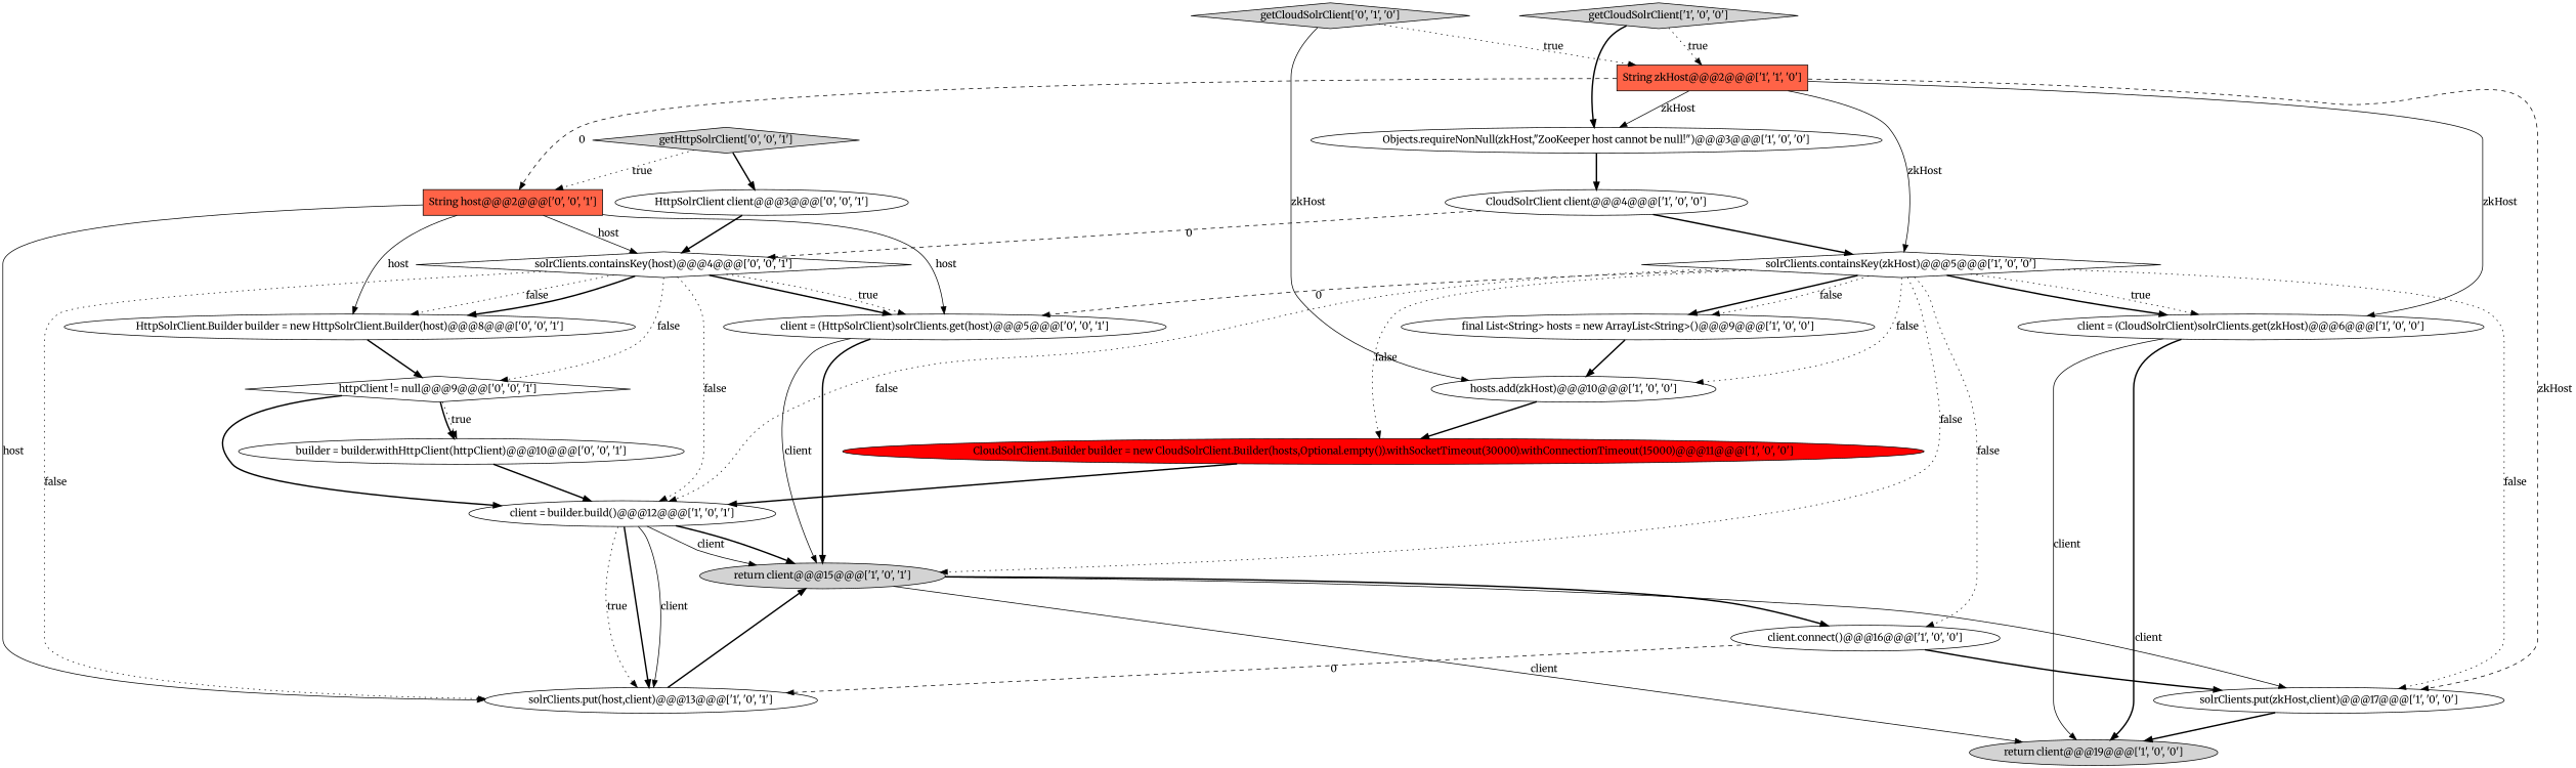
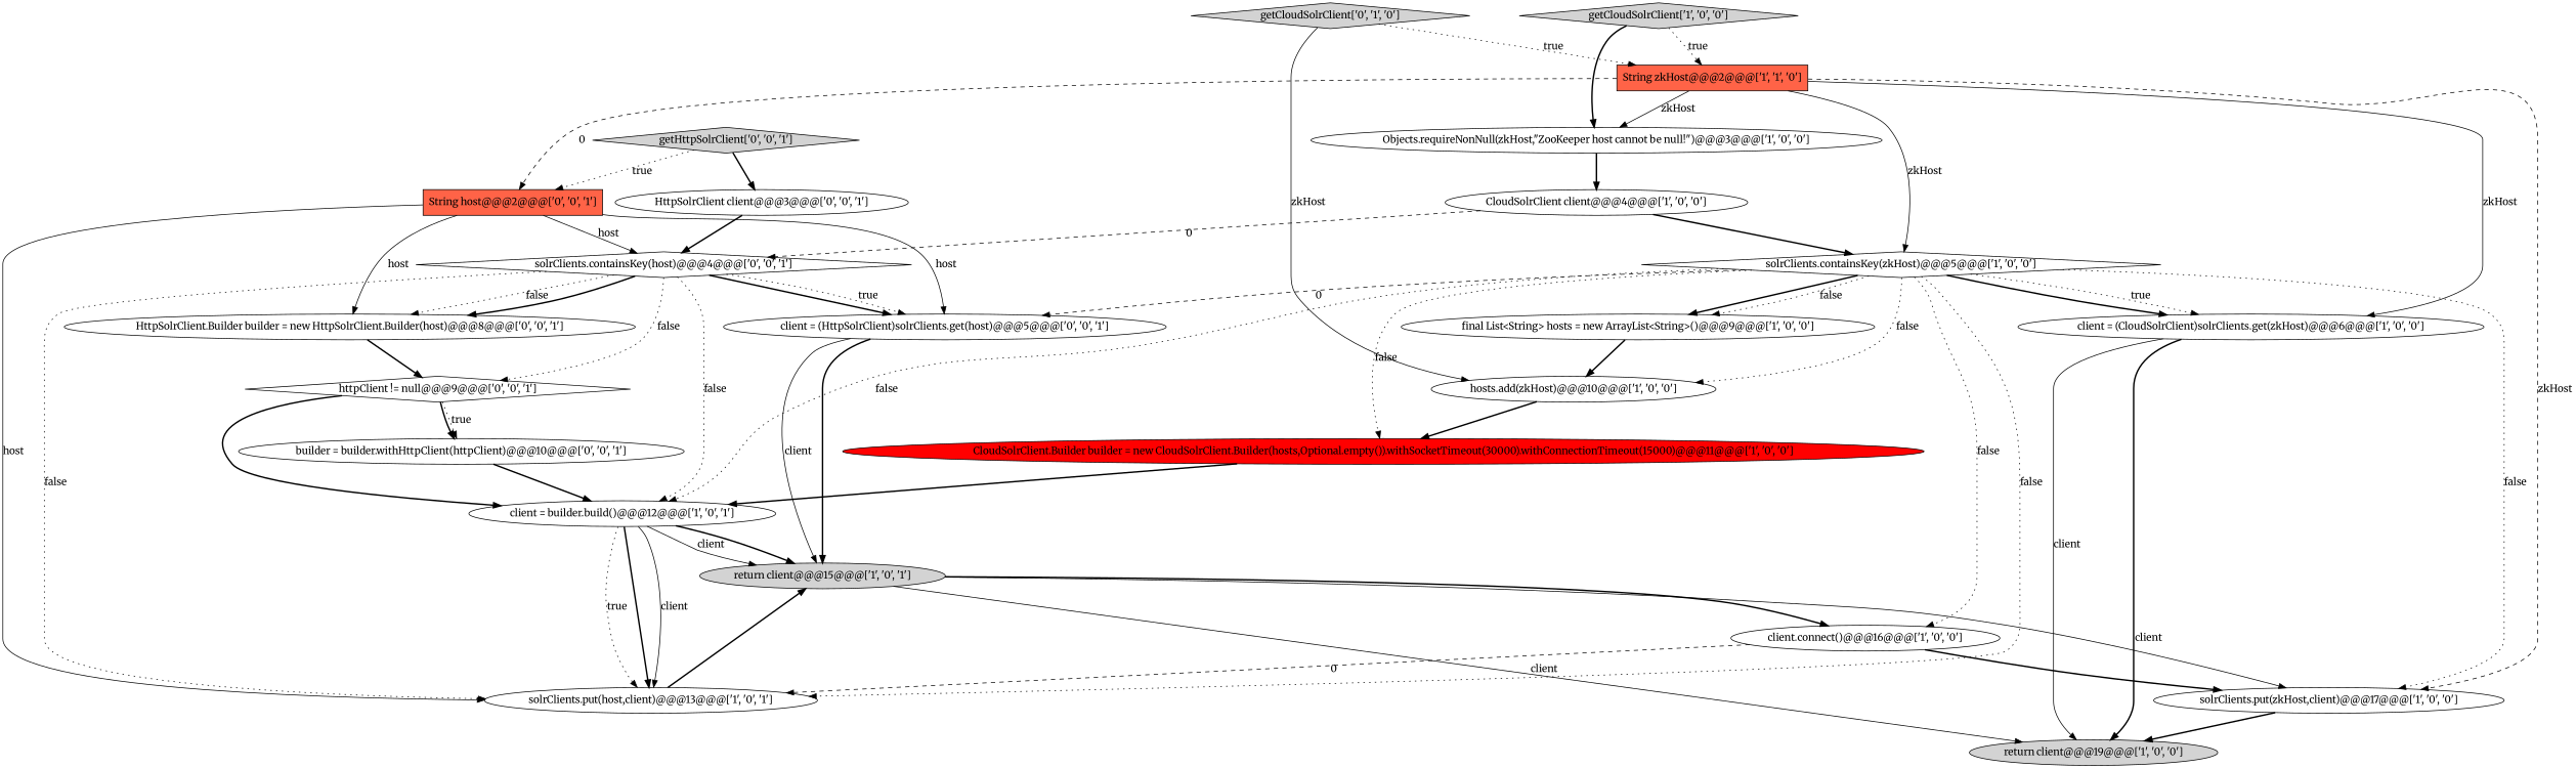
  digraph {
    fontname=Merriweather
    node [fillcolor=white fontname=Merriweather shape=ellipse style=filled]
    edge [fontname=Merriweather style=bold]
    n1 [fillcolor=red label="CloudSolrClient.Builder builder = new CloudSolrClient.Builder(hosts,Optional.empty()).withSocketTimeout(30000).withConnectionTimeout(15000)@@@11@@@['1', '0', '0']"]
    n2 [label="client = builder.build()@@@12@@@['1', '0', '1']"]
    n3 [fillcolor=lightgray label="return client@@@15@@@['1', '0', '1']"]
    n4 [label="solrClients.put(host,client)@@@13@@@['1', '0', '1']"]
    n5 [label="builder = builder.withHttpClient(httpClient)@@@10@@@['0', '0', '1']"]
    n6 [label="solrClients.containsKey(zkHost)@@@5@@@['1', '0', '0']" shape=diamond]
    n7 [label="hosts.add(zkHost)@@@10@@@['1', '0', '0']"]
    n8 [label="client = (CloudSolrClient)solrClients.get(zkHost)@@@6@@@['1', '0', '0']"]
    n9 [label="solrClients.put(zkHost,client)@@@17@@@['1', '0', '0']"]
    n10 [label="final List<String> hosts = new ArrayList<String>()@@@9@@@['1', '0', '0']"]
    n11 [label="client = (HttpSolrClient)solrClients.get(host)@@@5@@@['0', '0', '1']"]
    n12 [label="client.connect()@@@16@@@['1', '0', '0']"]
    n13 [fillcolor=lightgray label="return client@@@19@@@['1', '0', '0']"]
    n14 [fillcolor=lightgray label="getCloudSolrClient['1', '0', '0']" shape=diamond]
    n15 [label="Objects.requireNonNull(zkHost,\"ZooKeeper host cannot be null!\")@@@3@@@['1', '0', '0']"]
    n16 [fillcolor=tomato label="String zkHost@@@2@@@['1', '1', '0']" shape=box]
    n17 [label="CloudSolrClient client@@@4@@@['1', '0', '0']"]
    n18 [fillcolor=tomato label="String host@@@2@@@['0', '0', '1']" shape=box]
    n19 [fillcolor=lightgray label="getHttpSolrClient['0', '0', '1']" shape=diamond]
    n20 [label="HttpSolrClient client@@@3@@@['0', '0', '1']"]
    n21 [label="solrClients.containsKey(host)@@@4@@@['0', '0', '1']" shape=diamond]
    n22 [label="HttpSolrClient.Builder builder = new HttpSolrClient.Builder(host)@@@8@@@['0', '0', '1']"]
    n23 [label="httpClient != null@@@9@@@['0', '0', '1']" shape=diamond]
    n24 [fillcolor=lightgray label="getCloudSolrClient['0', '1', '0']" shape=diamond]
    n1 -> n2
    n2 -> n3
    n2 -> n3 [label=client style=solid]
    n2 -> n4 [label=client style=solid]
    n2 -> n4 [label=true style=dotted]
    n2 -> n4
    n3 -> n9 [label=client style=solid]
    n3 -> n12
    n3 -> n13 [label=client style=solid]
    n4 -> n3
    n5 -> n2
    n6 -> n1 [label=false style=dotted]
    n6 -> n2 [label=false style=dotted]
-   n6 -> n3 [label=false style=dotted]
+   n6 -> n4 [label=false style=dotted]
    n6 -> n7 [label=false style=dotted]
    n6 -> n8 [label=true style=dotted]
    n6 -> n8
    n6 -> n9 [label=false style=dotted]
    n6 -> n10
    n6 -> n10 [label=false style=dotted]
    n6 -> n11 [label=0 style=dashed]
    n6 -> n12 [label=false style=dotted]
    n7 -> n1
    n8 -> n13 [label=client style=solid]
    n8 -> n13
    n9 -> n13
    n10 -> n7
    n11 -> n3 [label=client style=solid]
    n11 -> n3
    n12 -> n4 [label=0 style=dashed]
    n12 -> n9
    n14 -> n15
    n14 -> n16 [label=true style=dotted]
    n15 -> n17
    n16 -> n6 [label=zkHost style=solid]
    n16 -> n8 [label=zkHost style=solid]
    n16 -> n9 [label=zkHost style=dashed]
    n16 -> n15 [label=zkHost style=solid]
    n16 -> n18 [label=0 style=dashed]
    n17 -> n6
    n17 -> n21 [label=0 style=dashed]
    n18 -> n4 [label=host style=solid]
    n18 -> n11 [label=host style=solid]
    n18 -> n21 [label=host style=solid]
    n18 -> n22 [label=host style=solid]
    n19 -> n18 [label=true style=dotted]
    n19 -> n20
    n20 -> n21
    n21 -> n2 [label=false style=dotted]
    n21 -> n4 [label=false style=dotted]
    n21 -> n11
    n21 -> n11 [label=true style=dotted]
    n21 -> n22 [label=false style=dotted]
    n21 -> n22
    n21 -> n23 [label=false style=dotted]
    n22 -> n23
    n23 -> n2
    n23 -> n5 [label=true style=dotted]
    n23 -> n5
    n24 -> n7 [label=zkHost style=solid]
    n24 -> n16 [label=true style=dotted]
  }
